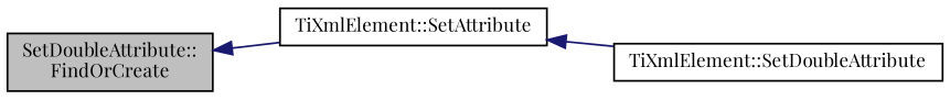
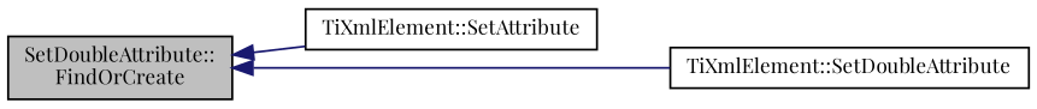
  digraph {
    fontname="Playfair Display"
    rankdir=LR
    node [color=black fillcolor=white fontname="Playfair Display" fontsize=10 shape=record style=filled]
    edge [color=midnightblue dir=back fontname="Playfair Display" fontsize=10 labelfontname=Helvetica labelfontsize=10 style=solid]
    n1 [fillcolor=grey75 fontcolor=black height=0.2 label="SetDoubleAttribute::\lFindOrCreate" width=0.4]
    n2 [height=0.2 label="TiXmlElement::SetAttribute" width=0.4]
    n3 [height=0.2 label="TiXmlElement::SetDoubleAttribute" width=0.4]
    n1 -> n2
-   n2 -> n3
+   n1 -> n3
  }
